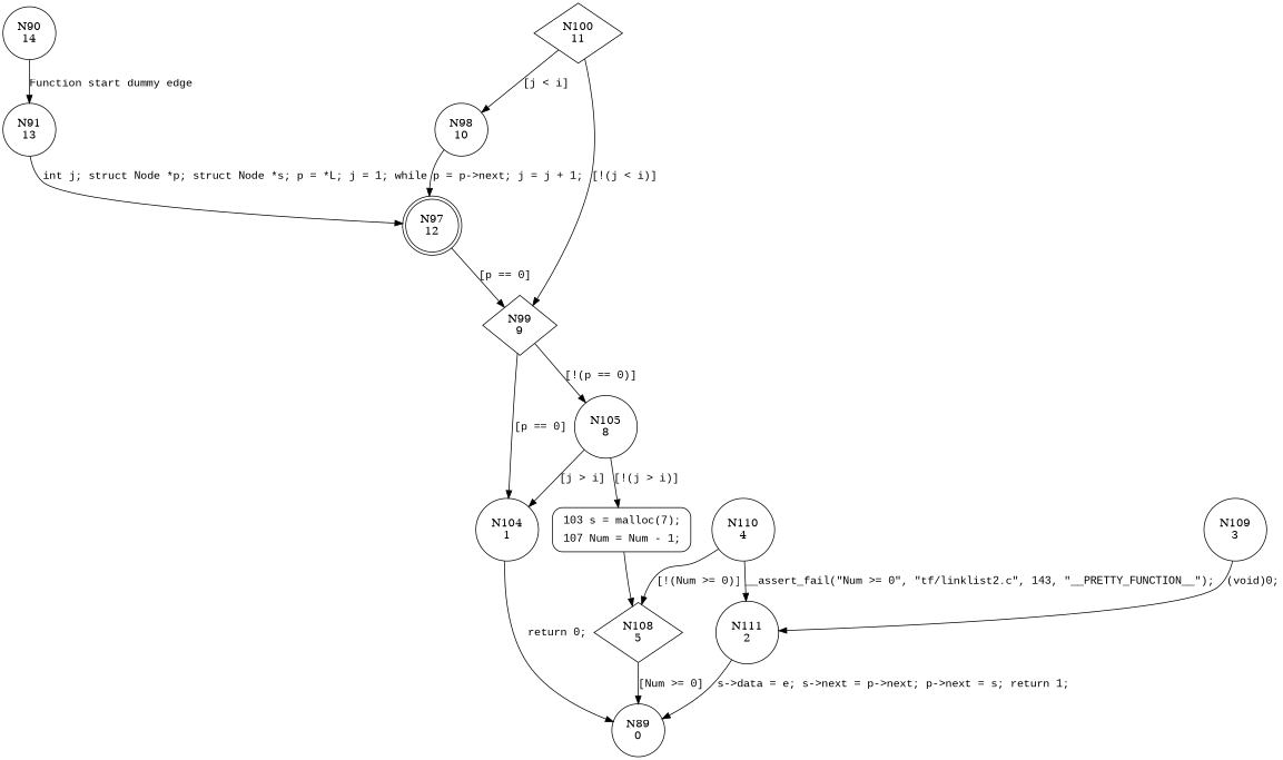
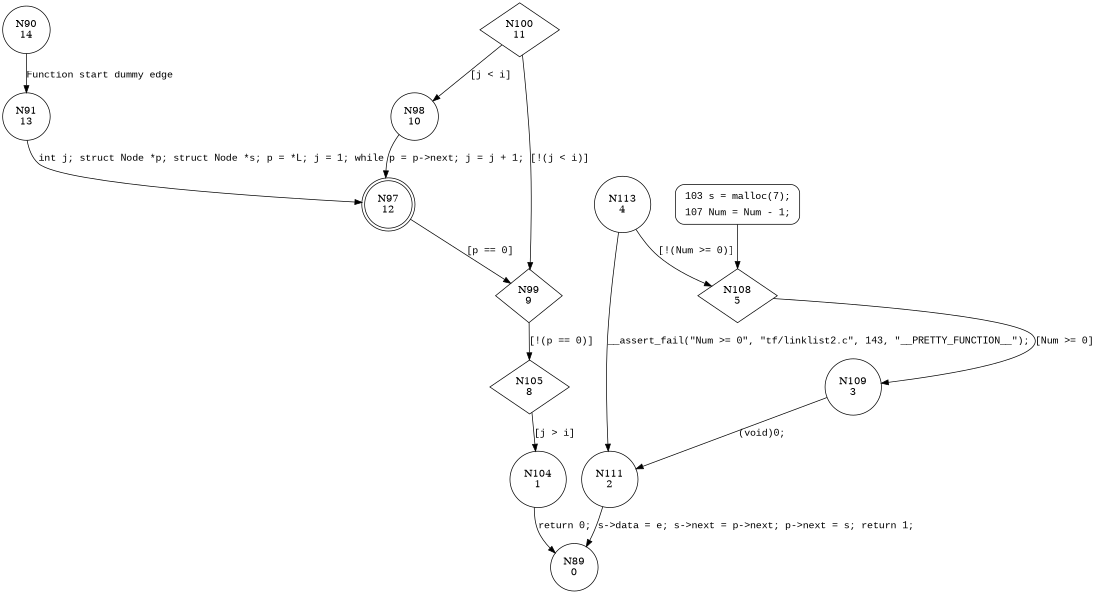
  digraph {
    node [shape=circle]
    edge [fontname="Courier New"]
    n1 [label="N90\n14"]
    n2 [label="N91\n13"]
    n3 [label="N97\n12" shape=doublecircle]
    n4 [label="N99\n9" shape=diamond]
    n5 [label="N104\n1"]
-   n6 [label="N105\n8"]
+   n6 [label="N105\n8" shape=diamond]
    n7 [label="N100\n11" shape=diamond]
    n8 [label="N98\n10"]
    n9 [label="N89\n0"]
    n10 [fillcolor=white fontname="Courier New" label=<<table border="0" cellborder="0" cellpadding="3" bgcolor="white"><tr><td align="right">103</td><td align="left">s = malloc(7);</td></tr><tr><td align="right">107</td><td align="left">Num = Num - 1;</td></tr></table>> penwidth=1 shape=Mrecord style="filled,bold"]
    n11 [label="N108\n5" shape=diamond]
    n12 [label="N109\n3"]
    n13 [label="N111\n2"]
-   n14 [label="N110\n4"]
+   n14 [label="N113\n4"]
    n1 -> n2 [label="Function start dummy edge"]
    n2 -> n3 [label="int j; struct Node *p; struct Node *s; p = *L; j = 1; while"]
    n3 -> n4 [label="[p == 0]"]
-   n4 -> n5 [label="[p == 0]"]
    n4 -> n6 [label="[!(p == 0)]"]
    n5 -> n9 [label="return 0;"]
    n6 -> n5 [label="[j > i]"]
-   n6 -> n10 [label="[!(j > i)]"]
    n7 -> n4 [label="[!(j < i)]"]
    n7 -> n8 [label="[j < i]"]
    n8 -> n3 [label="p = p->next; j = j + 1; "]
    n10 -> n11 [fontname=""]
-   n11 -> n9 [label="[Num >= 0]"]
+   n11 -> n12 [label="[Num >= 0]"]
    n12 -> n13 [label="(void)0;"]
    n13 -> n9 [label="s->data = e; s->next = p->next; p->next = s; return 1;"]
    n14 -> n11 [label="[!(Num >= 0)]"]
    n14 -> n13 [label="__assert_fail(\"Num >= 0\", \"tf/linklist2.c\", 143, \"__PRETTY_FUNCTION__\");"]
  }
